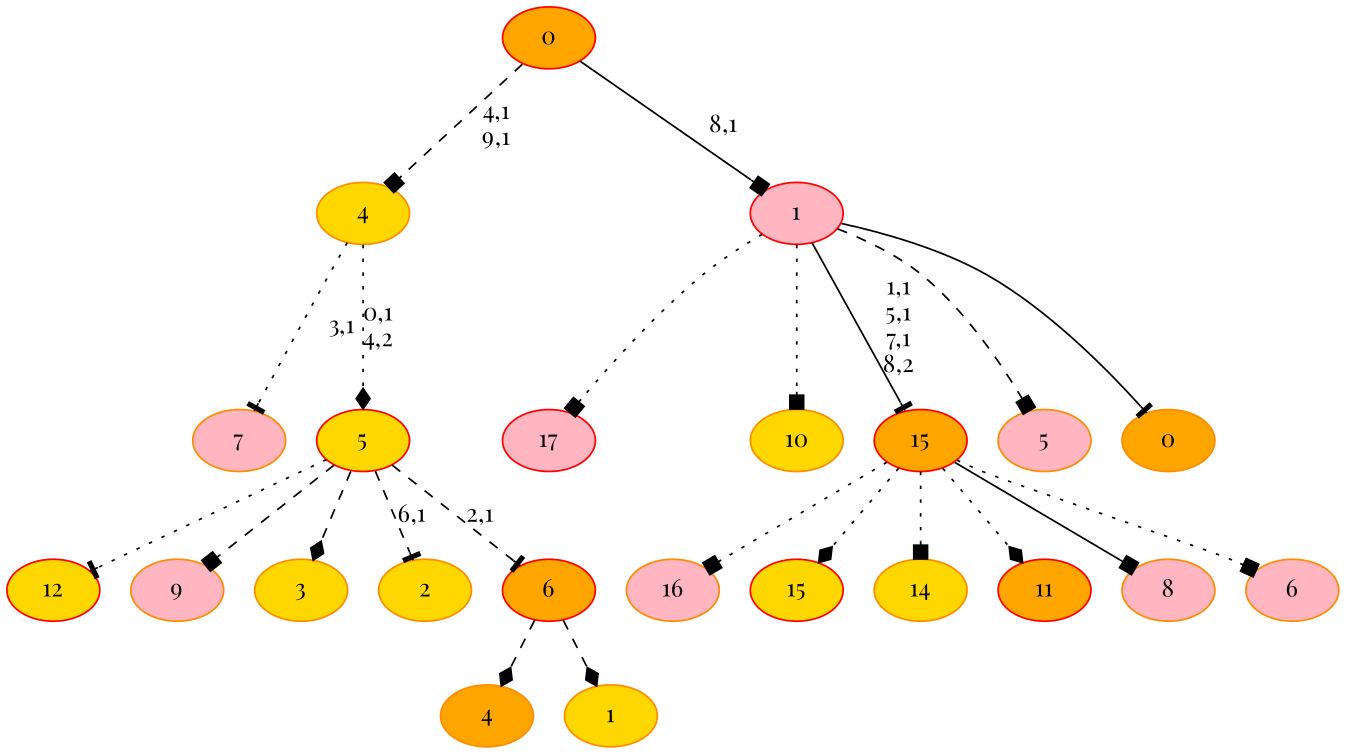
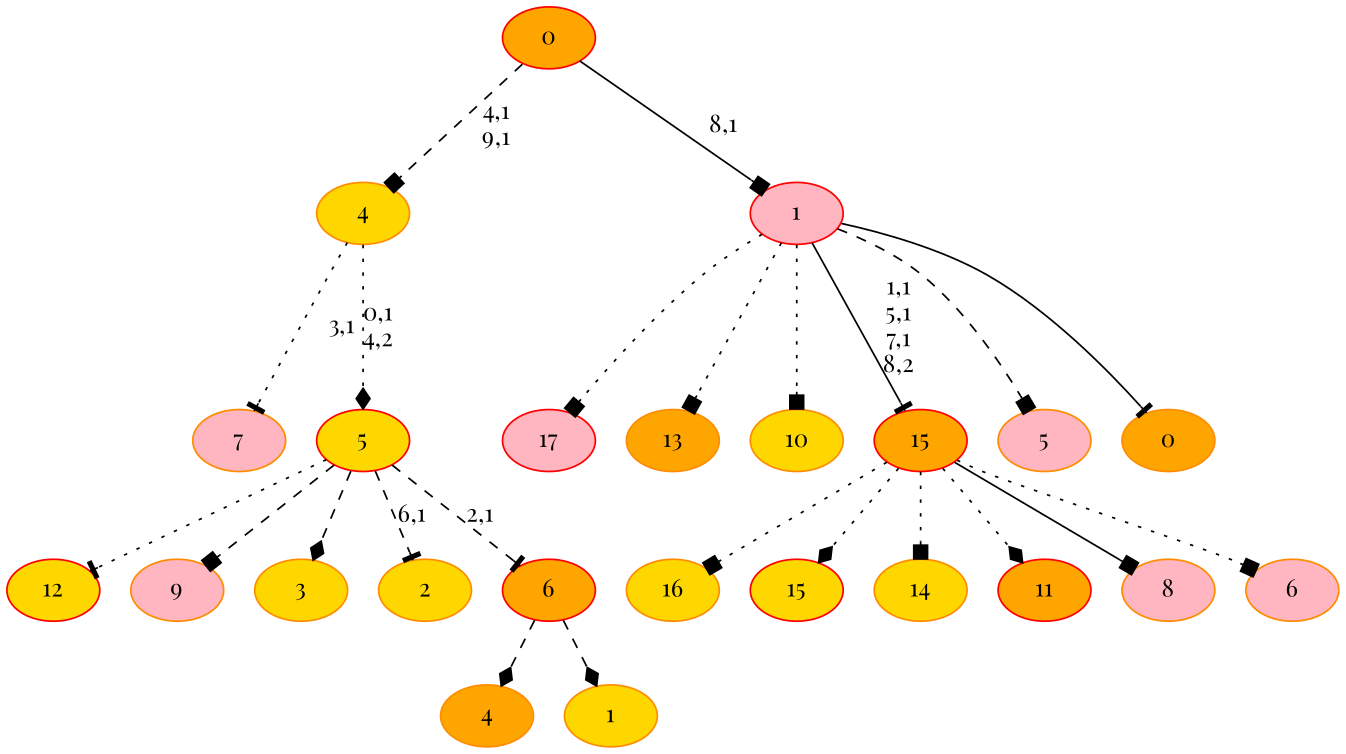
  digraph {
    fontname="Playfair Display"
    node [color=darkorange fillcolor=gold fontname="Playfair Display" style=filled]
    edge [arrowhead=box fontname="Playfair Display" style=dotted]
    n1 [color=red fillcolor=lightpink label=17]
-   n2 [fillcolor=lightpink label=16]
+   n2 [label=16]
    n3 [color=red label=15]
    n4 [label=14]
+   n5 [fillcolor=orange label=13]
    n6 [color=red label=12]
    n7 [color=red fillcolor=orange label=11]
    n8 [label=10]
    n9 [fillcolor=lightpink label=9]
    n10 [fillcolor=lightpink label=8]
    n11 [fillcolor=lightpink label=7]
    n12 [fillcolor=lightpink label=6]
    15 [color=red fillcolor=orange]
    n14 [fillcolor=lightpink label=5]
    n15 [fillcolor=orange label=4]
    n16 [label=3]
    n17 [label=2]
    n18 [label=1]
    6 [color=red fillcolor=orange]
    5 [color=red]
    4
    n22 [fillcolor=orange label=0]
    1 [color=red fillcolor=lightpink]
    0 [color=red fillcolor=orange]
    15 -> n2
    15 -> n3 [arrowhead=diamond]
    15 -> n4
    15 -> n7 [arrowhead=diamond]
    15 -> n10 [style=solid]
    15 -> n12
    6 -> n15 [arrowhead=diamond style=dashed]
    6 -> n18 [arrowhead=diamond style=dashed]
    5 -> n6 [arrowhead=tee]
    5 -> n9 [style=dashed]
    5 -> n16 [arrowhead=diamond style=dashed]
    5 -> n17 [arrowhead=tee label="6,1" style=dashed]
    5 -> 6 [arrowhead=tee label="2,1" style=dashed]
    4 -> n11 [arrowhead=tee label="3,1"]
    4 -> 5 [arrowhead=diamond label="0,1\n4,2"]
    1 -> n1
+   1 -> n5
    1 -> n8
    1 -> 15 [arrowhead=tee label="1,1\n5,1\n7,1\n8,2" style=solid]
    1 -> n14 [style=dashed]
    1 -> n22 [arrowhead=tee style=solid]
    0 -> 4 [label="4,1\n9,1" style=dashed]
    0 -> 1 [label="8,1" style=solid]
  }
